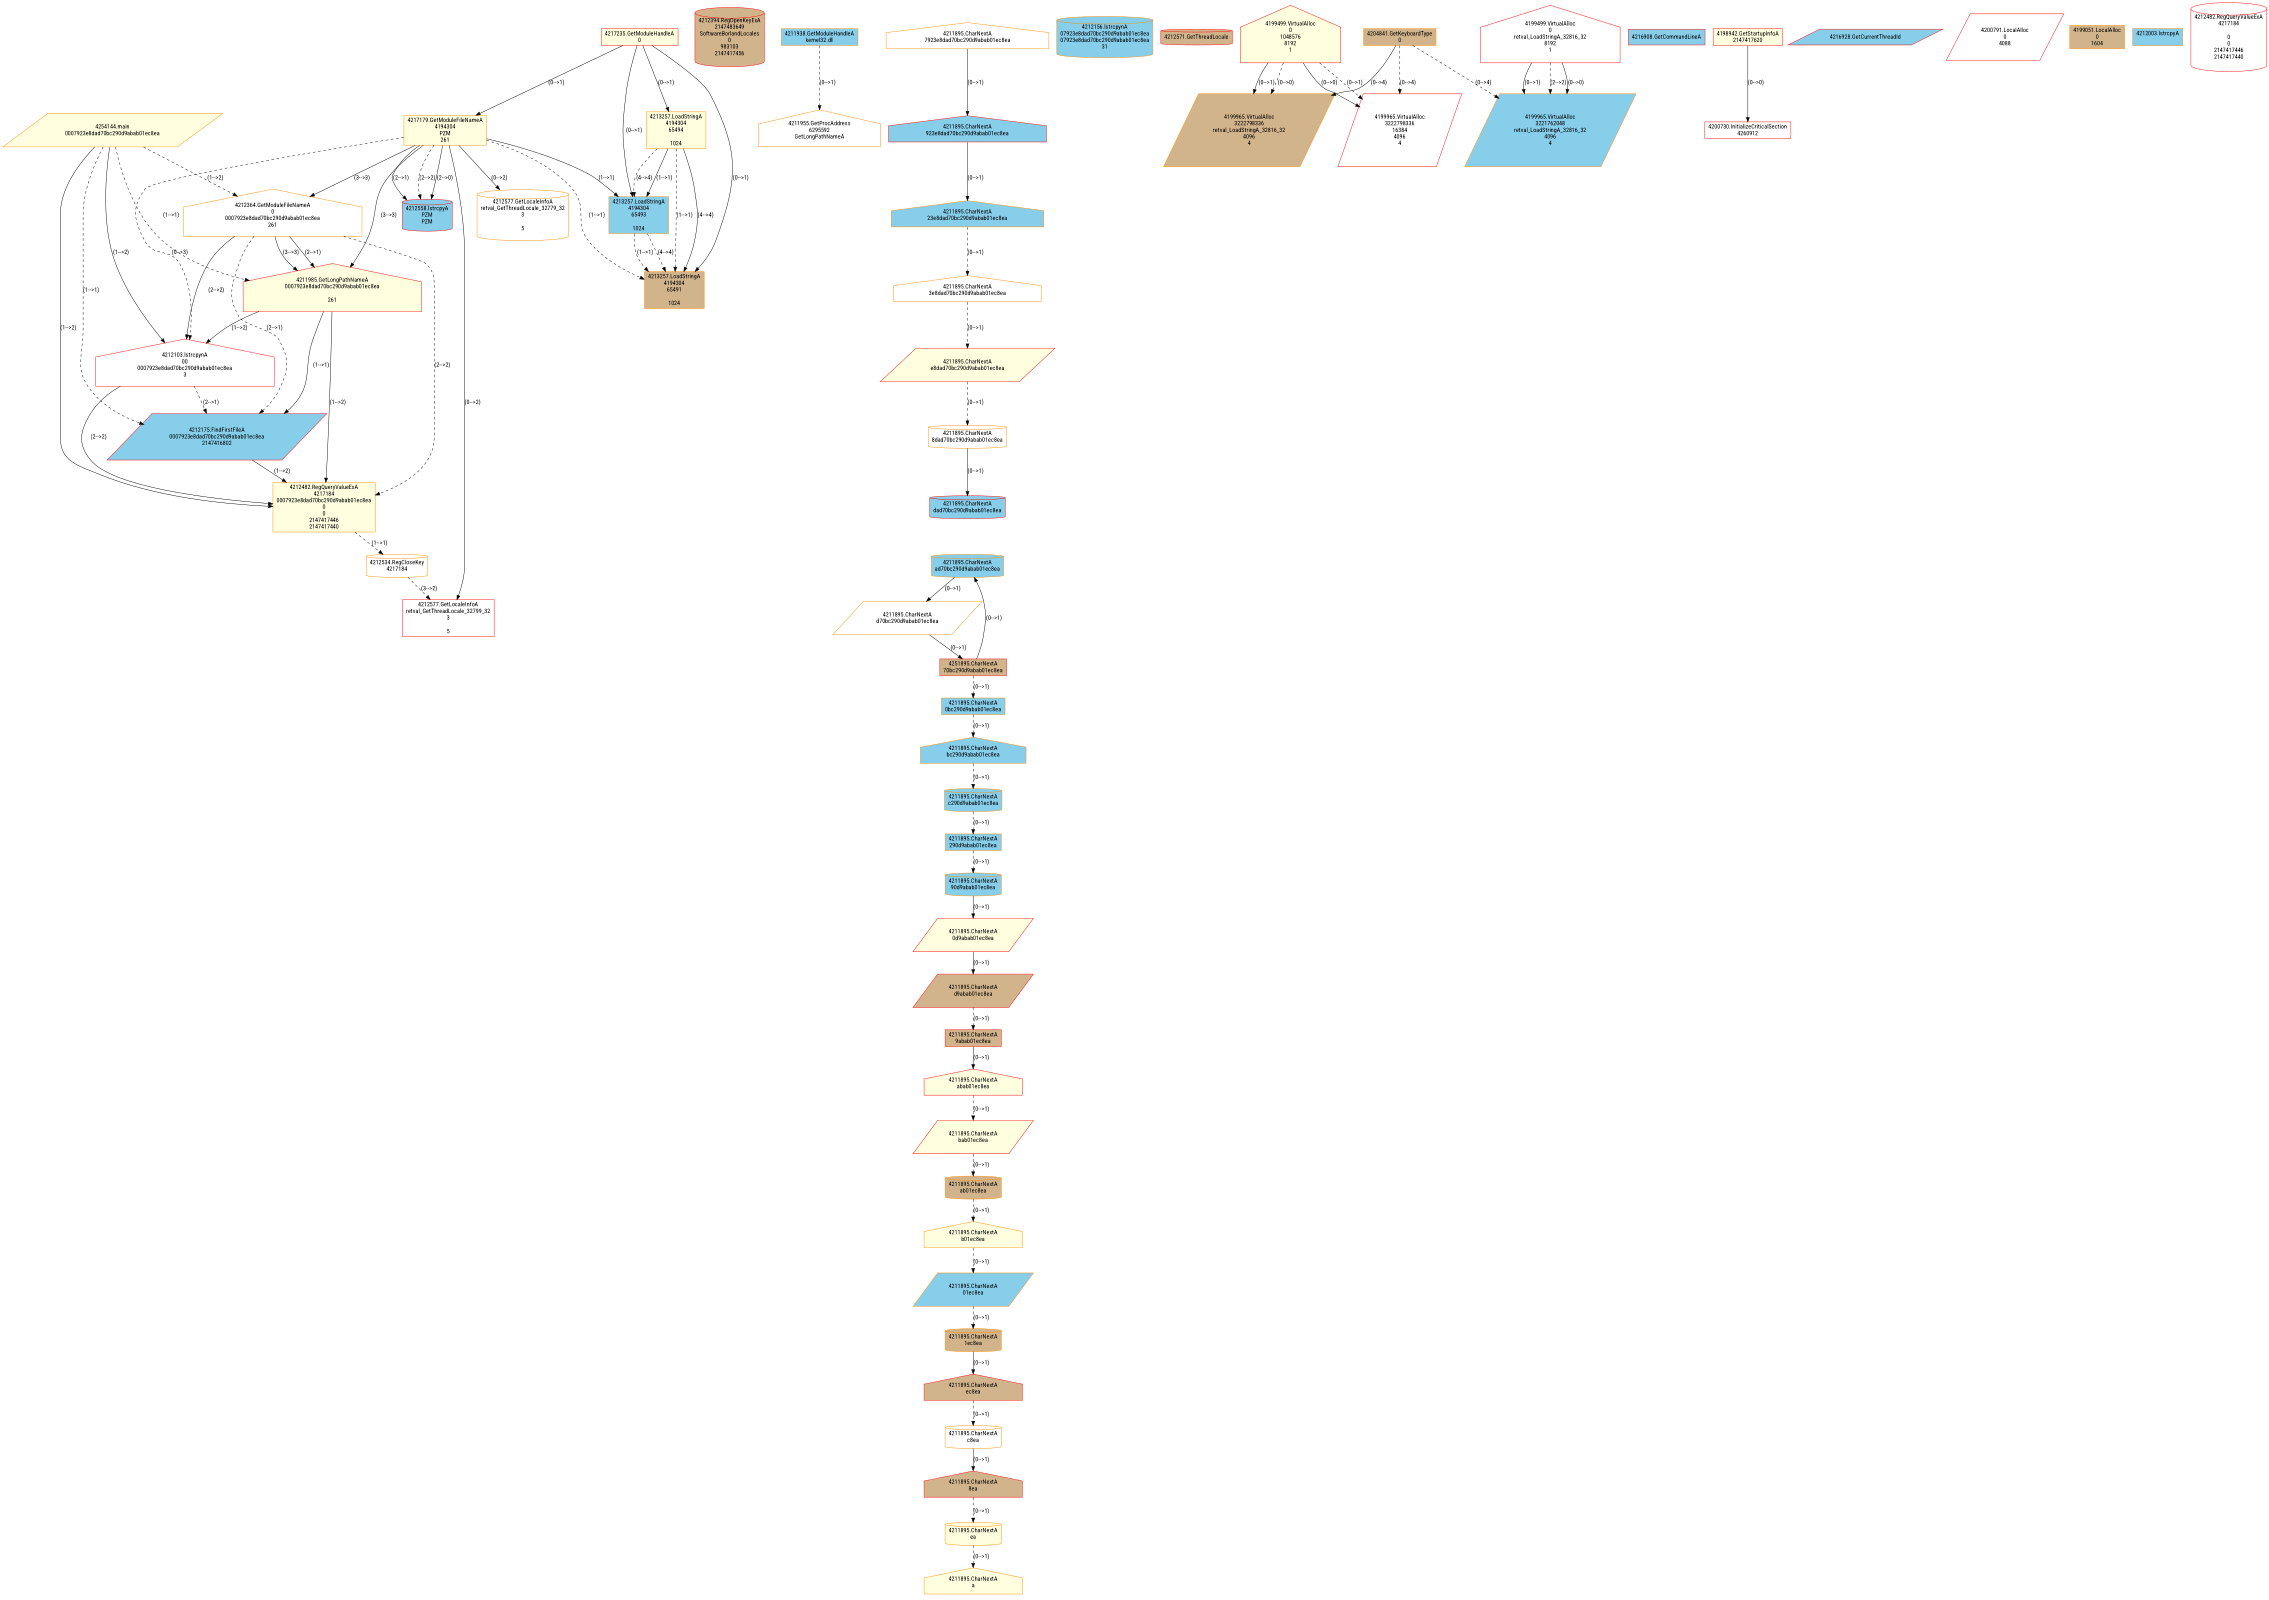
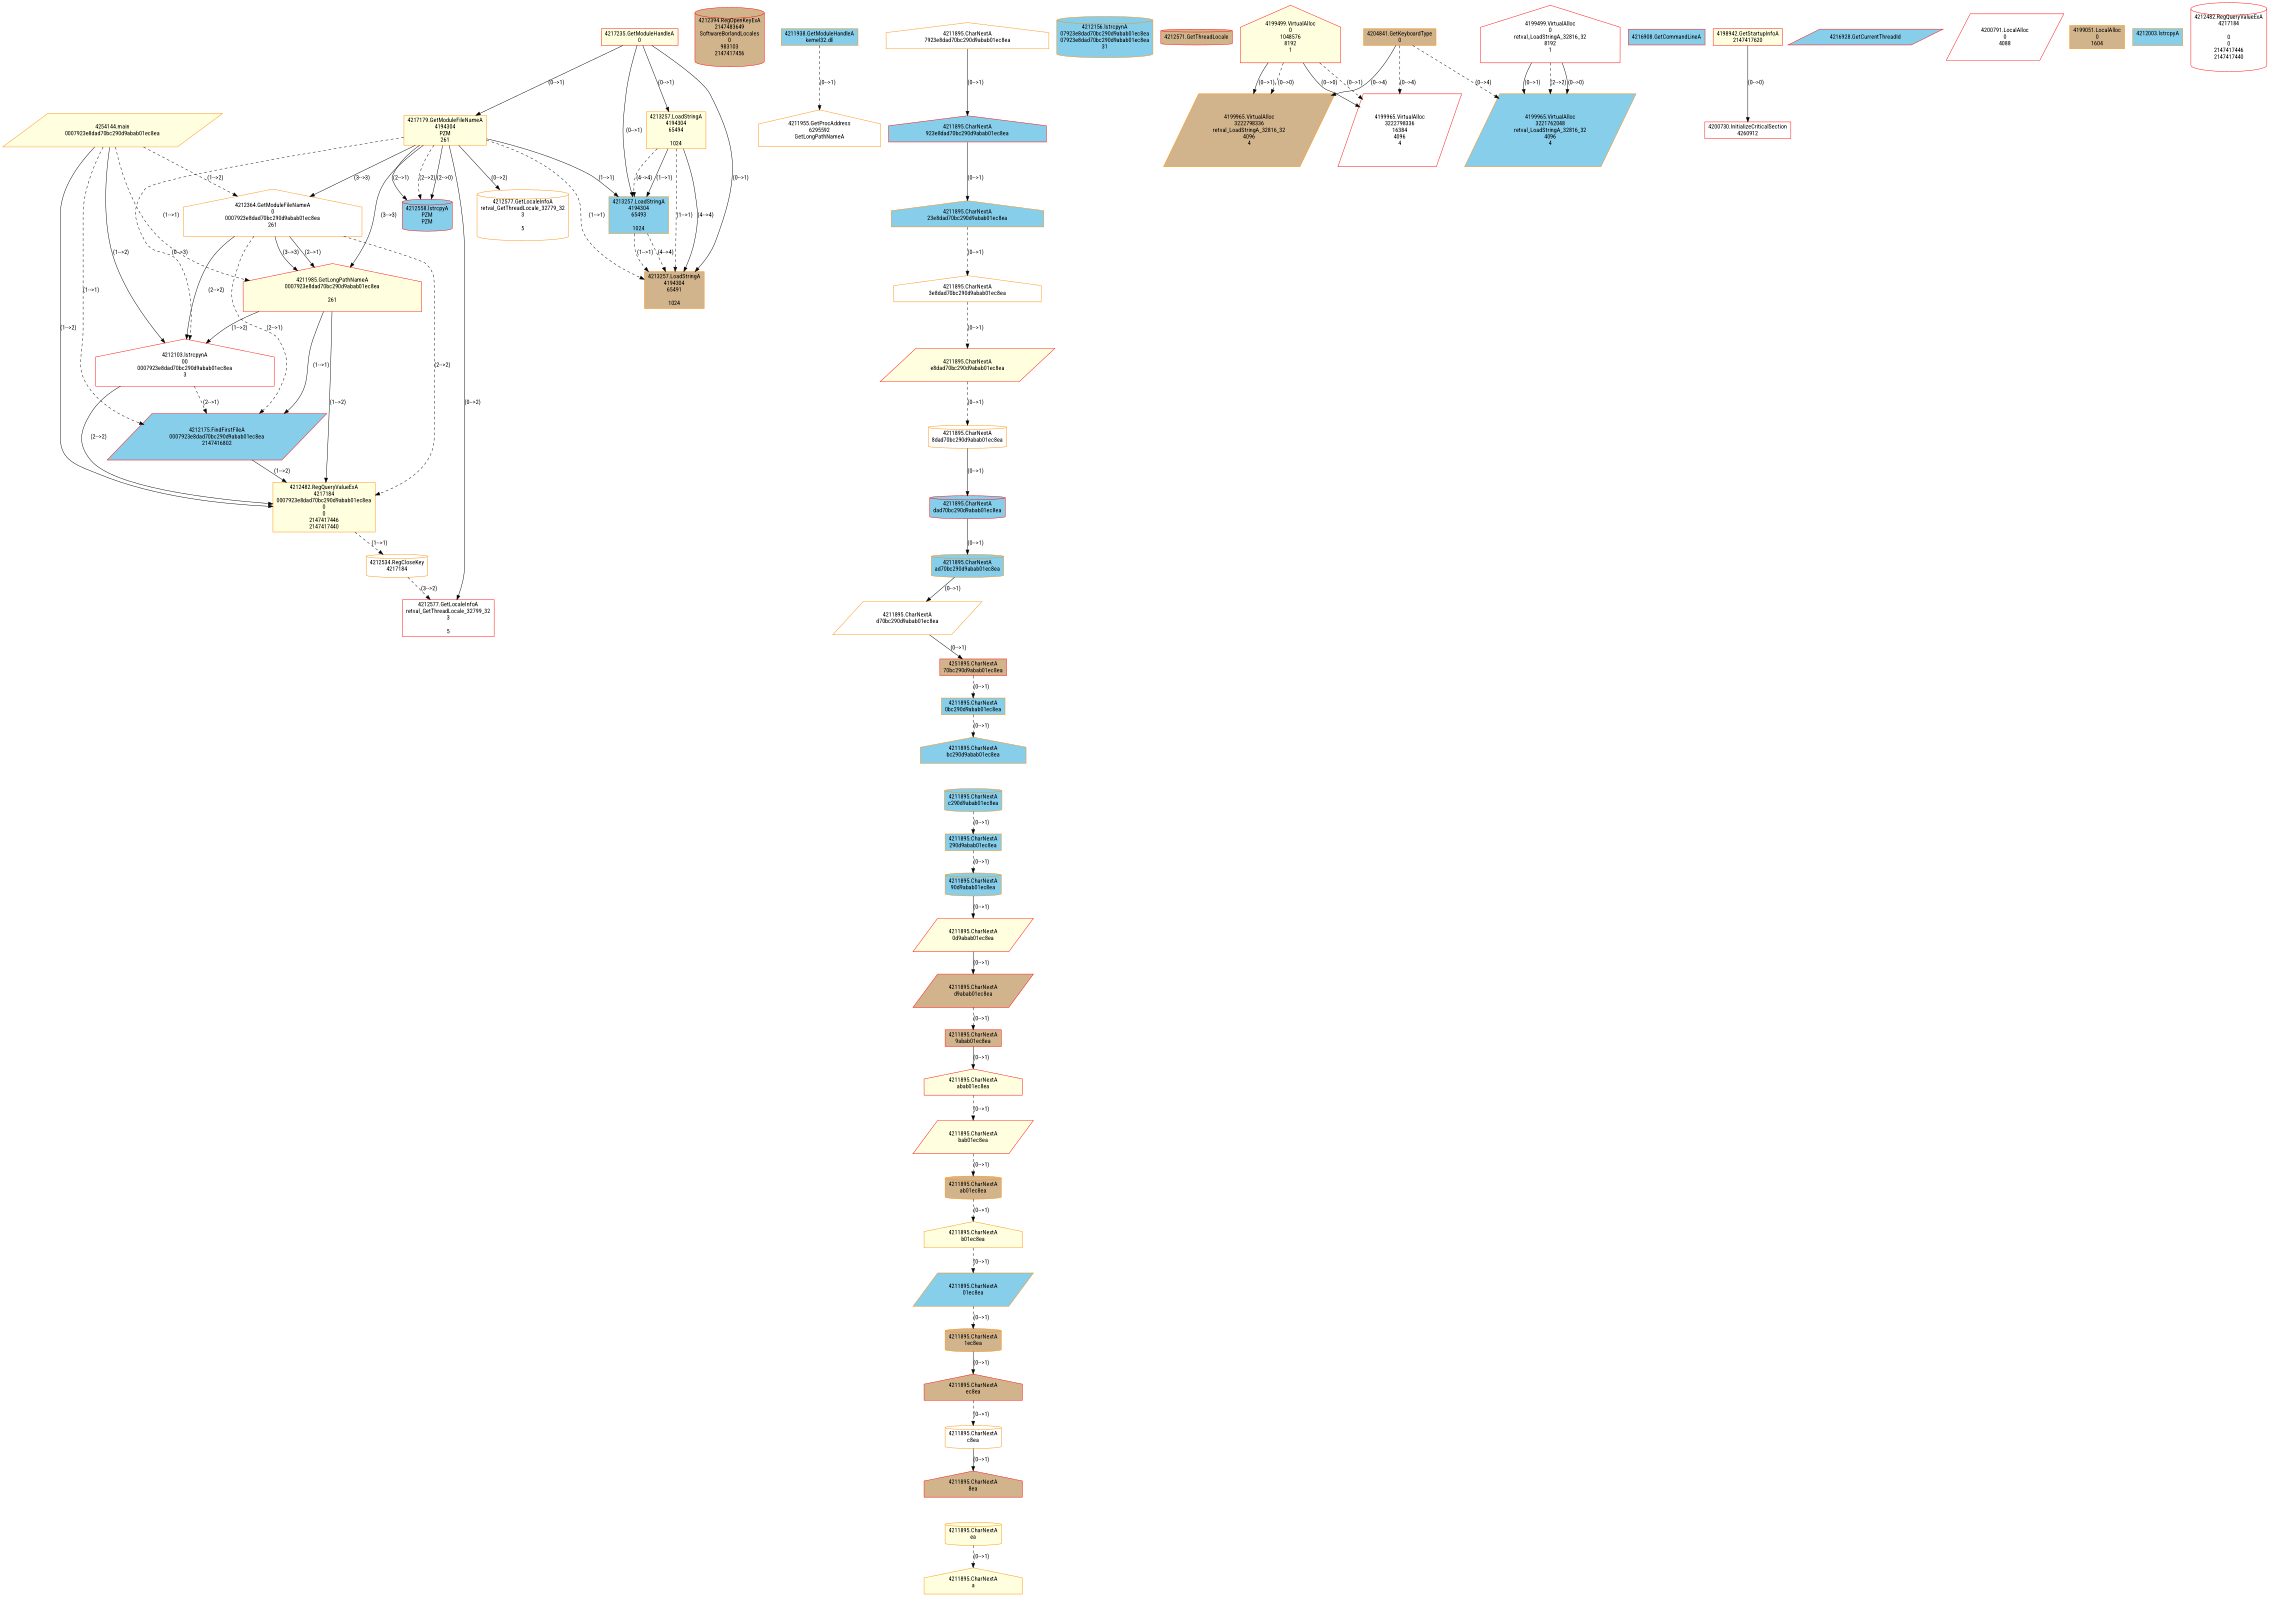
  digraph {
    fontname="Roboto Condensed"
    node [color=darkorange fillcolor=skyblue fontname="Roboto Condensed" shape=box style=filled]
    edge [fontname="Roboto Condensed" style=solid]
    n1 [fillcolor=lightyellow label="4254144.main\n0007923e8dad70bc290d9abab01ec8ea" shape=parallelogram]
    n2 [fillcolor=white label="4212364.GetModuleFileNameA\n0\n0007923e8dad70bc290d9abab01ec8ea\n261" shape=house]
    n3 [color=red fillcolor=lightyellow label="4211985.GetLongPathNameA\n0007923e8dad70bc290d9abab01ec8ea\n\n261" shape=house]
    n4 [color=red fillcolor=white label="4212103.lstrcpynA\n00\n0007923e8dad70bc290d9abab01ec8ea\n3" shape=house]
    n5 [color=red label="4212175.FindFirstFileA\n0007923e8dad70bc290d9abab01ec8ea\n2147416802" shape=parallelogram]
    n6 [fillcolor=lightyellow label="4212482.RegQueryValueExA\n4217184\n0007923e8dad70bc290d9abab01ec8ea\n0\n0\n2147417446\n2147417440"]
    n7 [fillcolor=white label="4212534.RegCloseKey\n4217184" shape=cylinder]
    n8 [color=red fillcolor=lightyellow label="4217235.GetModuleHandleA\n0"]
    n9 [fillcolor=lightyellow label="4217179.GetModuleFileNameA\n4194304\nPZM\n261"]
    n10 [fillcolor=lightyellow label="4213257.LoadStringA\n4194304\n65494\n\n1024"]
    n11 [label="4213257.LoadStringA\n4194304\n65493\n\n1024"]
    n12 [fillcolor=tan label="4213257.LoadStringA\n4194304\n65491\n\n1024"]
    n13 [color=red label="4212558.lstrcpyA\nPZM\nPZM" shape=cylinder]
    n14 [color=red fillcolor=white label="4212577.GetLocaleInfoA\nretval_GetThreadLocale_32799_32\n3\n\n5"]
    n15 [fillcolor=white label="4212577.GetLocaleInfoA\nretval_GetThreadLocale_32779_32\n3\n\n5" shape=cylinder]
    n16 [color=red fillcolor=tan label="4212394.RegOpenKeyExA\n2147483649\nSoftware\Borland\Locales\n0\n983103\n2147417456" shape=cylinder]
    n17 [label="4211938.GetModuleHandleA\nkernel32.dll"]
    n18 [fillcolor=white label="4211955.GetProcAddress\n6295592\nGetLongPathNameA" shape=house]
    n19 [fillcolor=white label="4211895.CharNextA\n7923e8dad70bc290d9abab01ec8ea" shape=house]
    n20 [color=red label="4211895.CharNextA\n923e8dad70bc290d9abab01ec8ea" shape=house]
    n21 [label="4211895.CharNextA\n23e8dad70bc290d9abab01ec8ea" shape=house]
    n22 [fillcolor=white label="4211895.CharNextA\n3e8dad70bc290d9abab01ec8ea" shape=house]
    n23 [color=red fillcolor=lightyellow label="4211895.CharNextA\ne8dad70bc290d9abab01ec8ea" shape=parallelogram]
    n24 [fillcolor=white label="4211895.CharNextA\n8dad70bc290d9abab01ec8ea" shape=cylinder]
    n25 [color=red label="4211895.CharNextA\ndad70bc290d9abab01ec8ea" shape=cylinder]
    n26 [label="4211895.CharNextA\nad70bc290d9abab01ec8ea" shape=cylinder]
    n27 [fillcolor=white label="4211895.CharNextA\nd70bc290d9abab01ec8ea" shape=parallelogram]
    n28 [color=red fillcolor=tan label="4251895.CharNextA\n70bc290d9abab01ec8ea"]
    n29 [label="4211895.CharNextA\n0bc290d9abab01ec8ea"]
    n30 [label="4211895.CharNextA\nbc290d9abab01ec8ea" shape=house]
    n31 [label="4211895.CharNextA\nc290d9abab01ec8ea" shape=cylinder]
    n32 [label="4211895.CharNextA\n290d9abab01ec8ea"]
    n33 [label="4211895.CharNextA\n90d9abab01ec8ea" shape=cylinder]
    n34 [color=red fillcolor=lightyellow label="4211895.CharNextA\n0d9abab01ec8ea" shape=parallelogram]
    n35 [color=red fillcolor=tan label="4211895.CharNextA\nd9abab01ec8ea" shape=parallelogram]
    n36 [color=red fillcolor=tan label="4211895.CharNextA\n9abab01ec8ea"]
    n37 [color=red fillcolor=lightyellow label="4211895.CharNextA\nabab01ec8ea" shape=house]
    n38 [color=red fillcolor=lightyellow label="4211895.CharNextA\nbab01ec8ea" shape=parallelogram]
    n39 [fillcolor=tan label="4211895.CharNextA\nab01ec8ea" shape=cylinder]
    n40 [fillcolor=lightyellow label="4211895.CharNextA\nb01ec8ea" shape=house]
    n41 [label="4211895.CharNextA\n01ec8ea" shape=parallelogram]
    n42 [fillcolor=tan label="4211895.CharNextA\n1ec8ea" shape=cylinder]
    n43 [color=red fillcolor=tan label="4211895.CharNextA\nec8ea" shape=house]
    n44 [fillcolor=white label="4211895.CharNextA\nc8ea" shape=cylinder]
    n45 [color=red fillcolor=tan label="4211895.CharNextA\n8ea" shape=house]
    n46 [fillcolor=lightyellow label="4211895.CharNextA\nea" shape=cylinder]
    n47 [fillcolor=lightyellow label="4211895.CharNextA\na" shape=house]
    n48 [label="4212156.lstrcpynA\n07923e8dad70bc290d9abab01ec8ea\n07923e8dad70bc290d9abab01ec8ea\n31" shape=cylinder]
    n49 [color=red fillcolor=tan label="4212571.GetThreadLocale\n" shape=cylinder]
    n50 [fillcolor=tan label="4204841.GetKeyboardType\n0"]
    n51 [color=red fillcolor=white label="4199965.VirtualAlloc\n3222798336\n16384\n4096\n4" shape=parallelogram]
    n52 [label="4199965.VirtualAlloc\n3221762048\nretval_LoadStringA_32816_32\n4096\n4" shape=parallelogram]
    n53 [fillcolor=tan label="4199965.VirtualAlloc\n3222798336\nretval_LoadStringA_32816_32\n4096\n4" shape=parallelogram]
    n54 [color=red label="4216908.GetCommandLineA\n"]
    n55 [color=red fillcolor=lightyellow label="4198942.GetStartupInfoA\n2147417620"]
    n56 [color=red fillcolor=white label="4200730.InitializeCriticalSection\n4260912"]
    n57 [color=red label="4216928.GetCurrentThreadId\n" shape=parallelogram]
    n58 [color=red fillcolor=white label="4200791.LocalAlloc\n0\n4088" shape=parallelogram]
    n59 [color=red fillcolor=lightyellow label="4199499.VirtualAlloc\n0\n1048576\n8192\n1" shape=house]
    n60 [fillcolor=tan label="4199051.LocalAlloc\n0\n1604"]
    n61 [color=red fillcolor=white label="4199499.VirtualAlloc\n0\nretval_LoadStringA_32816_32\n8192\n1" shape=house]
    n62 [label="4212003.lstrcpyA\n\n"]
    n63 [color=red fillcolor=white label="4212482.RegQueryValueExA\n4217184\n\n0\n0\n2147417446\n2147417440" shape=cylinder]
    n1 -> n2 [label="(1-->2)" style=dashed]
    n1 -> n3 [label="(1-->1)" style=dashed]
    n1 -> n4 [label="(1-->2)"]
    n1 -> n5 [label="(1-->1)" style=dashed]
    n1 -> n6 [label="(1-->2)"]
    n2 -> n3 [label="(2-->1)"]
    n2 -> n3 [label="(3-->3)"]
    n2 -> n4 [label="(2-->2)"]
    n2 -> n5 [label="(2-->1)" style=dashed]
    n2 -> n6 [label="(2-->2)" style=dashed]
    n3 -> n4 [label="(1-->2)"]
    n3 -> n5 [label="(1-->1)"]
    n3 -> n6 [label="(1-->2)"]
    n4 -> n5 [label="(2-->1)" style=dashed]
    n4 -> n6 [label="(2-->2)"]
    n5 -> n6 [label="(1-->2)"]
    n6 -> n7 [label="(1-->1)" style=dashed]
    n7 -> n14 [label="(3-->2)" style=dashed]
    n8 -> n9 [label="(0-->1)"]
    n8 -> n10 [label="(0-->1)"]
    n8 -> n11 [label="(0-->1)"]
    n8 -> n12 [label="(0-->1)"]
    n9 -> n2 [label="(3-->3)"]
    n9 -> n3 [label="(3-->3)"]
    n9 -> n4 [label="(0-->3)" style=dashed]
    n9 -> n11 [label="(1-->1)"]
    n9 -> n12 [label="(1-->1)" style=dashed]
    n9 -> n13 [label="(2-->1)"]
    n9 -> n13 [label="(2-->2)" style=dashed]
    n9 -> n13 [label="(2-->0)"]
    n9 -> n14 [label="(0-->2)"]
    n9 -> n15 [label="(0-->2)"]
    n10 -> n11 [label="(1-->1)"]
    n10 -> n11 [label="(4-->4)" style=dashed]
    n10 -> n12 [label="(1-->1)" style=dashed]
    n10 -> n12 [label="(4-->4)"]
    n11 -> n12 [label="(1-->1)" style=dashed]
    n11 -> n12 [label="(4-->4)" style=dashed]
    n17 -> n18 [label="(0-->1)" style=dashed]
    n19 -> n20 [label="(0-->1)"]
    n20 -> n21 [label="(0-->1)"]
    n21 -> n22 [label="(0-->1)" style=dashed]
    n22 -> n23 [label="(0-->1)" style=dashed]
    n23 -> n24 [label="(0-->1)" style=dashed]
    n24 -> n25 [label="(0-->1)"]
-   n28 -> n26 [label="(0-->1)"]
+   n25 -> n26 [label="(0-->1)"]
    n26 -> n27 [label="(0-->1)"]
    n27 -> n28 [label="(0-->1)"]
    n28 -> n29 [label="(0-->1)" style=dashed]
    n29 -> n30 [label="(0-->1)" style=dashed]
-   n30 -> n31 [label="(0-->1)" style=dashed]
    n31 -> n32 [label="(0-->1)" style=dashed]
    n32 -> n33 [label="(0-->1)" style=dashed]
    n33 -> n34 [label="(0-->1)"]
    n34 -> n35 [label="(0-->1)"]
    n35 -> n36 [label="(0-->1)" style=dashed]
    n36 -> n37 [label="(0-->1)"]
    n37 -> n38 [label="(0-->1)" style=dashed]
    n38 -> n39 [label="(0-->1)" style=dashed]
    n39 -> n40 [label="(0-->1)" style=dashed]
    n40 -> n41 [label="(0-->1)" style=dashed]
    n41 -> n42 [label="(0-->1)" style=dashed]
    n42 -> n43 [label="(0-->1)"]
    n43 -> n44 [label="(0-->1)" style=dashed]
    n44 -> n45 [label="(0-->1)"]
-   n45 -> n46 [label="(0-->1)" style=dashed]
    n46 -> n47 [label="(0-->1)" style=dashed]
    n50 -> n51 [label="(0-->4)" style=dashed]
    n50 -> n52 [label="(0-->4)" style=dashed]
    n50 -> n53 [label="(0-->4)"]
    n55 -> n56 [label="(0-->0)"]
    n59 -> n51 [label="(0-->1)" style=dashed]
    n59 -> n51 [label="(0-->0)"]
    n59 -> n53 [label="(0-->1)"]
    n59 -> n53 [label="(0-->0)" style=dashed]
    n61 -> n52 [label="(0-->1)"]
    n61 -> n52 [label="(2-->2)" style=dashed]
    n61 -> n52 [label="(0-->0)"]
  }
